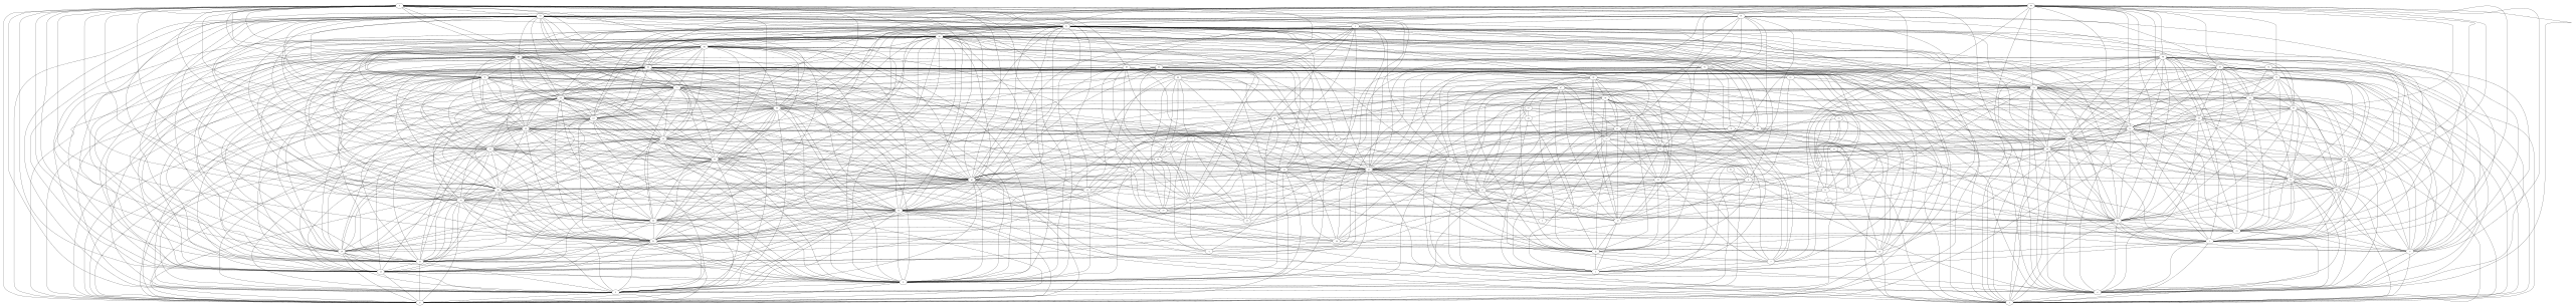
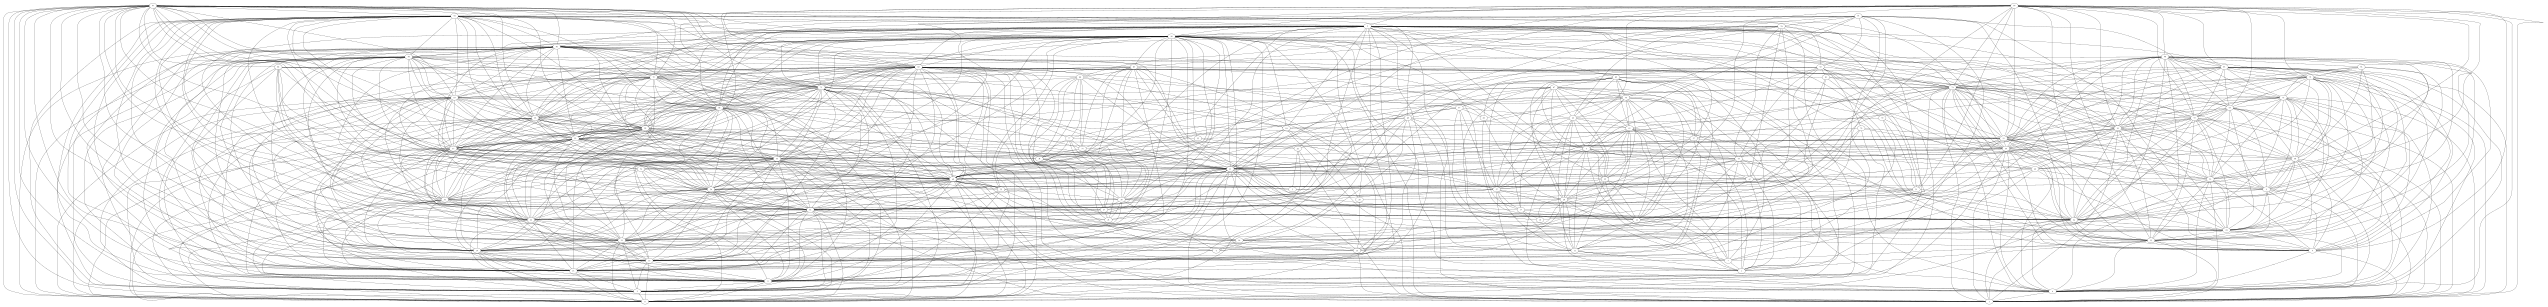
  digraph {
    fontname="EB Garamond"
    rankdir=BT
    node [fontname="EB Garamond"]
    edge [arrowhead=both fontname="EB Garamond"]
    0
    2
    8
    13
    16
    19
    21
    22
    32
    34
    36
    40
    43
    44
    47
    52
    58
    59
    63
    66
    69
    71
    72
    82
    84
    86
    90
    93
    94
    97
    26
    49
-   50
    45
    76
    41
    91
    33
    54
    68
    83
    88
    28
    95
    98
    99
    30
    64
    23
    27
    74
    56
    55
    46
    96
    53
    78
    92
    80
    65
    73
    79
    85
    81
    67
    89
    62
    51
    37
    39
    57
    61
    87
    60
    77
    75
    38
    70
    24
    29
    35
    48
    1
    7
    11
    12
    15
    42
    18
    17
    31
    3
    4
    5
    6
    14
    9
    20
    10
    25
    0 -> 2
    0 -> 8
    0 -> 13
    0 -> 16
    0 -> 19
    0 -> 21
    0 -> 22
    0 -> 32
    0 -> 34
    0 -> 36
    0 -> 40
    0 -> 43
    0 -> 44
    0 -> 47
    0 -> 52
    0 -> 58
    0 -> 59
    0 -> 63
    0 -> 66
    0 -> 69
    0 -> 71
    0 -> 72
    0 -> 82
    0 -> 84
    0 -> 86
    0 -> 90
    0 -> 93
    0 -> 94
    0 -> 97
    2 -> 8
    2 -> 13
    2 -> 16
    2 -> 19
    2 -> 21
    2 -> 22
    2 -> 32
    2 -> 34
    2 -> 36
    2 -> 40
    2 -> 43
    2 -> 47
    2 -> 58
    2 -> 63
    2 -> 66
    2 -> 69
    2 -> 71
    2 -> 72
    2 -> 82
    2 -> 84
    2 -> 86
    2 -> 90
    2 -> 93
    2 -> 97
    2 -> 26
    2 -> 49
-   2 -> 50
    8 -> 13
    8 -> 16
    8 -> 19
    8 -> 21
    8 -> 22
    8 -> 32
    8 -> 34
    8 -> 36
    8 -> 40
    8 -> 43
    8 -> 44
    8 -> 47
    8 -> 52
    8 -> 63
    8 -> 66
    8 -> 69
    8 -> 71
    8 -> 72
    8 -> 82
    8 -> 84
    8 -> 86
    8 -> 90
    8 -> 93
    8 -> 94
    8 -> 97
    8 -> 45
    8 -> 76
    8 -> 41
    8 -> 91
    8 -> 33
    8 -> 54
    13 -> 16
    13 -> 19
    13 -> 21
    13 -> 22
    13 -> 32
    13 -> 34
    13 -> 36
    13 -> 40
    13 -> 43
    13 -> 47
    13 -> 52
    13 -> 58
    13 -> 66
    13 -> 69
    13 -> 71
    13 -> 72
    13 -> 82
    13 -> 84
    13 -> 86
    13 -> 90
    13 -> 93
    13 -> 97
    13 -> 41
    13 -> 91
    13 -> 33
    13 -> 68
    13 -> 83
    13 -> 88
    16 -> 19
    16 -> 21
    16 -> 22
    16 -> 32
    16 -> 34
    16 -> 36
    16 -> 40
    16 -> 43
    16 -> 47
    16 -> 52
    16 -> 58
    16 -> 63
    16 -> 69
    16 -> 71
    16 -> 72
    16 -> 82
    16 -> 84
    16 -> 86
    16 -> 90
    16 -> 93
    16 -> 97
    16 -> 45
    16 -> 41
    16 -> 91
    16 -> 28
    16 -> 95
    16 -> 98
    16 -> 99
    19 -> 21
    19 -> 22
    19 -> 32
    19 -> 34
    19 -> 36
    19 -> 40
    19 -> 43
    19 -> 47
    19 -> 52
    19 -> 58
    19 -> 63
    19 -> 66
    19 -> 71
    19 -> 72
    19 -> 82
    19 -> 84
    19 -> 86
    19 -> 90
    19 -> 93
    19 -> 97
    19 -> 76
    19 -> 88
    21 -> 22
    21 -> 32
    21 -> 34
    21 -> 36
    21 -> 40
    21 -> 43
    21 -> 47
    21 -> 52
    21 -> 58
    21 -> 63
    21 -> 66
    21 -> 69
    21 -> 72
    21 -> 82
    21 -> 84
    21 -> 86
    21 -> 90
    21 -> 93
    21 -> 97
    21 -> 41
    21 -> 91
    21 -> 30
    21 -> 64
    21 -> 23
    22 -> 32
    22 -> 34
    22 -> 36
    22 -> 40
    22 -> 43
    22 -> 47
    22 -> 52
    22 -> 58
    22 -> 63
    22 -> 66
    22 -> 69
    22 -> 71
    22 -> 82
    22 -> 84
    22 -> 86
    22 -> 90
    22 -> 93
    22 -> 97
    22 -> 41
    22 -> 91
    22 -> 83
    22 -> 27
    32 -> 34
    32 -> 36
    32 -> 40
    32 -> 43
    32 -> 47
    32 -> 52
    32 -> 58
    32 -> 63
    32 -> 66
    32 -> 69
    32 -> 71
    32 -> 72
    32 -> 84
    32 -> 86
    32 -> 90
    32 -> 93
    32 -> 97
    32 -> 49
    32 -> 41
    32 -> 91
    32 -> 54
    32 -> 68
    32 -> 99
    32 -> 74
    32 -> 56
    32 -> 55
    34 -> 36
    34 -> 40
    34 -> 43
    34 -> 47
    34 -> 52
    34 -> 58
    34 -> 63
    34 -> 66
    34 -> 69
    34 -> 71
    34 -> 72
    34 -> 82
    34 -> 86
    34 -> 90
    34 -> 93
    34 -> 97
    34 -> 54
    36 -> 40
    36 -> 43
    36 -> 47
    36 -> 52
    36 -> 58
    36 -> 63
    36 -> 66
    36 -> 69
    36 -> 71
    36 -> 72
    36 -> 82
    36 -> 84
    36 -> 90
    36 -> 93
    36 -> 97
    36 -> 45
    36 -> 41
    36 -> 91
    36 -> 46
    36 -> 96
    40 -> 43
    40 -> 44
    40 -> 47
    40 -> 52
    40 -> 58
    40 -> 63
    40 -> 66
    40 -> 69
    40 -> 71
    40 -> 72
    40 -> 82
    40 -> 84
    40 -> 86
    40 -> 93
    40 -> 94
    40 -> 97
    40 -> 49
    40 -> 41
    40 -> 91
    40 -> 83
    40 -> 99
    40 -> 64
    40 -> 74
    40 -> 56
    40 -> 55
    40 -> 53
    43 -> 47
    43 -> 52
    43 -> 58
    43 -> 63
    43 -> 66
    43 -> 69
    43 -> 71
    43 -> 72
    43 -> 82
    43 -> 84
    43 -> 86
    43 -> 90
    43 -> 97
    43 -> 49
    43 -> 91
    43 -> 68
    43 -> 99
    43 -> 78
    44 -> 58
    44 -> 90
    44 -> 45
    44 -> 68
    44 -> 83
    44 -> 95
    44 -> 92
    44 -> 80
    47 -> 52
    47 -> 58
    47 -> 63
    47 -> 66
    47 -> 69
    47 -> 71
    47 -> 72
    47 -> 82
    47 -> 84
    47 -> 86
    47 -> 90
    47 -> 93
    47 -> 91
    47 -> 83
    47 -> 88
    52 -> 58
    52 -> 63
    52 -> 66
    52 -> 69
    52 -> 71
    52 -> 72
    52 -> 82
    52 -> 84
    52 -> 86
    52 -> 90
    52 -> 93
    52 -> 97
    52 -> 99
    52 -> 92
    58 -> 63
    58 -> 66
    58 -> 69
    58 -> 71
    58 -> 72
    58 -> 82
    58 -> 84
    58 -> 86
    58 -> 90
    58 -> 93
    58 -> 94
    58 -> 97
    58 -> 91
    58 -> 83
    59 -> 91
    59 -> 98
    59 -> 99
    59 -> 74
    59 -> 65
    59 -> 73
    59 -> 79
    59 -> 85
    59 -> 81
    63 -> 66
    63 -> 69
    63 -> 71
    63 -> 72
    63 -> 82
    63 -> 84
    63 -> 86
    63 -> 90
    63 -> 93
    63 -> 97
    63 -> 91
    63 -> 83
    63 -> 95
    63 -> 81
    66 -> 69
    66 -> 71
    66 -> 72
    66 -> 82
    66 -> 84
    66 -> 86
    66 -> 90
    66 -> 93
    66 -> 97
    66 -> 91
    66 -> 95
    66 -> 78
    69 -> 71
    69 -> 72
    69 -> 82
    69 -> 84
    69 -> 86
    69 -> 90
    69 -> 93
    69 -> 97
    71 -> 72
    71 -> 82
    71 -> 84
    71 -> 86
    71 -> 90
    71 -> 93
    71 -> 97
    71 -> 91
    71 -> 98
    71 -> 80
    72 -> 82
    72 -> 84
    72 -> 86
    72 -> 90
    72 -> 93
    72 -> 97
    72 -> 91
    82 -> 84
    82 -> 86
    82 -> 90
    82 -> 93
    82 -> 97
    82 -> 91
    82 -> 99
    84 -> 86
    84 -> 90
    84 -> 93
    84 -> 97
    86 -> 90
    86 -> 93
    86 -> 97
    86 -> 91
    86 -> 95
    90 -> 93
    90 -> 94
    90 -> 97
    90 -> 91
    90 -> 99
    93 -> 97
    93 -> 99
    94 -> 95
    26 -> 52
    26 -> 55
    26 -> 53
    26 -> 67
    49 -> 52
    49 -> 59
    49 -> 82
    49 -> 90
    49 -> 93
    49 -> 91
    49 -> 98
    49 -> 74
    49 -> 56
    49 -> 55
    49 -> 65
    49 -> 79
    49 -> 85
    49 -> 89
    45 -> 66
    45 -> 86
    45 -> 94
    45 -> 98
    45 -> 92
    45 -> 73
    45 -> 62
    45 -> 51
    76 -> 92
    41 -> 43
    41 -> 47
    41 -> 58
    41 -> 59
    41 -> 63
    41 -> 66
    41 -> 71
    41 -> 72
    41 -> 82
    41 -> 86
    41 -> 90
    41 -> 93
    41 -> 97
    41 -> 49
    41 -> 99
    41 -> 64
    41 -> 74
    41 -> 56
    41 -> 55
    41 -> 65
    41 -> 85
    41 -> 89
    91 -> 93
    91 -> 97
    91 -> 99
    33 -> 40
    33 -> 44
    33 -> 47
    33 -> 58
    33 -> 63
    33 -> 90
    33 -> 97
    33 -> 74
    33 -> 80
    54 -> 84
    54 -> 86
    54 -> 68
    54 -> 92
    68 -> 82
    68 -> 93
    68 -> 94
    68 -> 73
    83 -> 90
    83 -> 94
    83 -> 97
    88 -> 97
    28 -> 66
    28 -> 45
    28 -> 81
    28 -> 89
    28 -> 62
    28 -> 51
    28 -> 37
    28 -> 39
    28 -> 57
    28 -> 61
    28 -> 87
    28 -> 60
    98 -> 99
    30 -> 44
    30 -> 71
    30 -> 82
    30 -> 93
    30 -> 94
    30 -> 33
    30 -> 83
    30 -> 88
    30 -> 67
    30 -> 77
    30 -> 75
    30 -> 38
    64 -> 71
    64 -> 90
    64 -> 91
    64 -> 88
    64 -> 70
    23 -> 58
    23 -> 59
    23 -> 45
    23 -> 68
    23 -> 95
    23 -> 98
    23 -> 74
    23 -> 56
    23 -> 46
    23 -> 96
    23 -> 65
    23 -> 73
    23 -> 79
    23 -> 85
    23 -> 24
    23 -> 29
    23 -> 35
    23 -> 48
    27 -> 54
    27 -> 88
    27 -> 30
    27 -> 80
    27 -> 51
    27 -> 37
    27 -> 75
    27 -> 38
    74 -> 82
    74 -> 90
    74 -> 91
    74 -> 83
    74 -> 98
    74 -> 99
    74 -> 79
    74 -> 85
    74 -> 81
    56 -> 59
    56 -> 82
    56 -> 90
    56 -> 91
    56 -> 98
    56 -> 99
    56 -> 74
    56 -> 92
    56 -> 65
    56 -> 73
    56 -> 79
    56 -> 85
    55 -> 59
    55 -> 82
    55 -> 90
    55 -> 76
    55 -> 91
    55 -> 98
    55 -> 99
    55 -> 64
    55 -> 74
    55 -> 56
    55 -> 65
    55 -> 79
    55 -> 85
    46 -> 69
    46 -> 98
    46 -> 73
    46 -> 79
    46 -> 57
    46 -> 70
    46 -> 48
    96 -> 98
    53 -> 58
    53 -> 90
    53 -> 76
    78 -> 95
    78 -> 89
    78 -> 87
    92 -> 94
    92 -> 95
    80 -> 94
    80 -> 83
    80 -> 88
    65 -> 91
    65 -> 98
    65 -> 99
    65 -> 74
    65 -> 73
    65 -> 79
    65 -> 85
    73 -> 95
    73 -> 98
    73 -> 74
    73 -> 96
    73 -> 79
    73 -> 85
    79 -> 98
    79 -> 99
    79 -> 96
    79 -> 85
    85 -> 91
    85 -> 98
    85 -> 99
    81 -> 92
    67 -> 80
    67 -> 87
    89 -> 91
    62 -> 95
    62 -> 99
    62 -> 78
    62 -> 67
    62 -> 89
    62 -> 87
    51 -> 91
    51 -> 95
    51 -> 78
    51 -> 92
    51 -> 89
    51 -> 62
    51 -> 57
    51 -> 61
    51 -> 87
    37 -> 88
    37 -> 78
    37 -> 67
    37 -> 89
    37 -> 62
    37 -> 51
    37 -> 39
    37 -> 61
    37 -> 77
    37 -> 75
    37 -> 42
    39 -> 86
    39 -> 41
    39 -> 78
    39 -> 62
    39 -> 51
    39 -> 57
    39 -> 61
    39 -> 87
    57 -> 84
    57 -> 96
    57 -> 78
    57 -> 89
    57 -> 61
    61 -> 68
    61 -> 74
    61 -> 78
    61 -> 89
    61 -> 62
    61 -> 87
    87 -> 89
    60 -> 69
    60 -> 78
    60 -> 85
    60 -> 67
    77 -> 88
    77 -> 80
    77 -> 87
    75 -> 83
    75 -> 88
    75 -> 80
    75 -> 87
    75 -> 77
    38 -> 47
    38 -> 52
    38 -> 55
    38 -> 80
    38 -> 77
    38 -> 75
    70 -> 81
    24 -> 32
    24 -> 40
    24 -> 59
    24 -> 82
    24 -> 90
    24 -> 49
    24 -> 41
    24 -> 91
    24 -> 33
    24 -> 83
    24 -> 98
    24 -> 99
    24 -> 56
    24 -> 55
    24 -> 65
    24 -> 73
    24 -> 79
    24 -> 85
    24 -> 61
    24 -> 29
    24 -> 35
    24 -> 48
    24 -> 31
    29 -> 59
    29 -> 49
    29 -> 98
    29 -> 74
    29 -> 56
    29 -> 55
    29 -> 46
    29 -> 96
    29 -> 65
    29 -> 73
    29 -> 85
    29 -> 35
    29 -> 48
    35 -> 59
    35 -> 49
    35 -> 76
    35 -> 41
    35 -> 91
    35 -> 98
    35 -> 99
    35 -> 74
    35 -> 56
    35 -> 55
    35 -> 65
    35 -> 73
    35 -> 79
    35 -> 48
    48 -> 59
    48 -> 49
    48 -> 99
    48 -> 74
    48 -> 56
    48 -> 55
    48 -> 96
    48 -> 65
    48 -> 73
    48 -> 79
    48 -> 85
    1 -> 52
    1 -> 45
    1 -> 28
    1 -> 95
    1 -> 78
    1 -> 89
    1 -> 62
    1 -> 37
    1 -> 39
    1 -> 57
    1 -> 61
    1 -> 87
    1 -> 7
    1 -> 11
    1 -> 12
    1 -> 15
    1 -> 42
    7 -> 97
    7 -> 28
    7 -> 46
    7 -> 78
    7 -> 92
    7 -> 89
    7 -> 51
    7 -> 39
    7 -> 61
    7 -> 11
    7 -> 15
    11 -> 69
    11 -> 68
    11 -> 28
    11 -> 78
    11 -> 89
    11 -> 62
    11 -> 51
    11 -> 37
    11 -> 39
    11 -> 57
    11 -> 87
    11 -> 24
    11 -> 12
    11 -> 18
    11 -> 17
    12 -> 45
    12 -> 28
    12 -> 46
    12 -> 78
    12 -> 80
    12 -> 67
    12 -> 89
    12 -> 51
    12 -> 37
    12 -> 39
    12 -> 61
    12 -> 87
    12 -> 17
    12 -> 31
    15 -> 59
    15 -> 49
    15 -> 41
    15 -> 91
    15 -> 98
    15 -> 99
    15 -> 23
    15 -> 74
    15 -> 56
    15 -> 55
    15 -> 73
    15 -> 79
    15 -> 85
    15 -> 87
    15 -> 24
    15 -> 29
    15 -> 35
    15 -> 48
    42 -> 44
    42 -> 94
-   42 -> 50
    42 -> 45
    42 -> 54
    42 -> 56
    42 -> 81
    42 -> 51
    42 -> 61
    18 -> 32
    18 -> 43
    18 -> 44
    18 -> 82
    18 -> 93
    18 -> 54
    18 -> 28
    18 -> 23
    18 -> 73
    18 -> 61
    17 -> 95
    17 -> 30
    17 -> 62
    17 -> 37
    17 -> 87
    17 -> 60
    31 -> 99
    31 -> 74
    31 -> 92
    31 -> 70
    31 -> 42
    3 -> 40
    3 -> 52
    3 -> 26
    3 -> 76
    3 -> 74
    4 -> 34
    4 -> 69
    4 -> 68
    4 -> 30
    4 -> 92
    4 -> 77
    4 -> 42
    4 -> 18
    5 -> 32
    5 -> 40
    5 -> 59
    5 -> 82
    5 -> 90
    5 -> 97
    5 -> 26
    5 -> 49
    5 -> 41
    5 -> 91
    5 -> 98
    5 -> 99
    5 -> 64
    5 -> 74
    5 -> 56
    5 -> 65
    5 -> 73
    5 -> 79
    5 -> 85
    5 -> 24
    5 -> 29
    5 -> 35
    5 -> 48
    5 -> 15
    5 -> 6
    5 -> 14
    6 -> 8
    6 -> 32
    6 -> 40
    6 -> 59
    6 -> 82
    6 -> 90
    6 -> 49
    6 -> 41
    6 -> 91
    6 -> 98
    6 -> 99
    6 -> 23
    6 -> 74
    6 -> 55
    6 -> 65
    6 -> 73
    6 -> 79
    6 -> 85
    6 -> 24
    6 -> 29
    6 -> 35
    6 -> 48
    6 -> 15
    6 -> 42
    6 -> 9
    14 -> 21
    14 -> 40
    14 -> 71
    14 -> 41
    14 -> 91
    14 -> 83
    14 -> 55
    14 -> 61
    14 -> 70
    14 -> 20
    9 -> 49
    9 -> 41
    9 -> 91
    9 -> 95
    9 -> 98
    9 -> 99
    9 -> 23
    9 -> 74
    9 -> 56
    9 -> 55
    9 -> 65
    9 -> 73
    9 -> 79
    9 -> 85
    9 -> 24
    9 -> 29
    9 -> 35
    9 -> 48
    9 -> 15
    9 -> 5
    20 -> 44
    20 -> 64
    20 -> 31
    10 -> 28
    10 -> 67
    10 -> 17
    10 -> 31
    25 -> 88
    25 -> 30
    25 -> 27
    25 -> 80
    25 -> 37
    25 -> 87
    25 -> 77
    25 -> 38
  }
